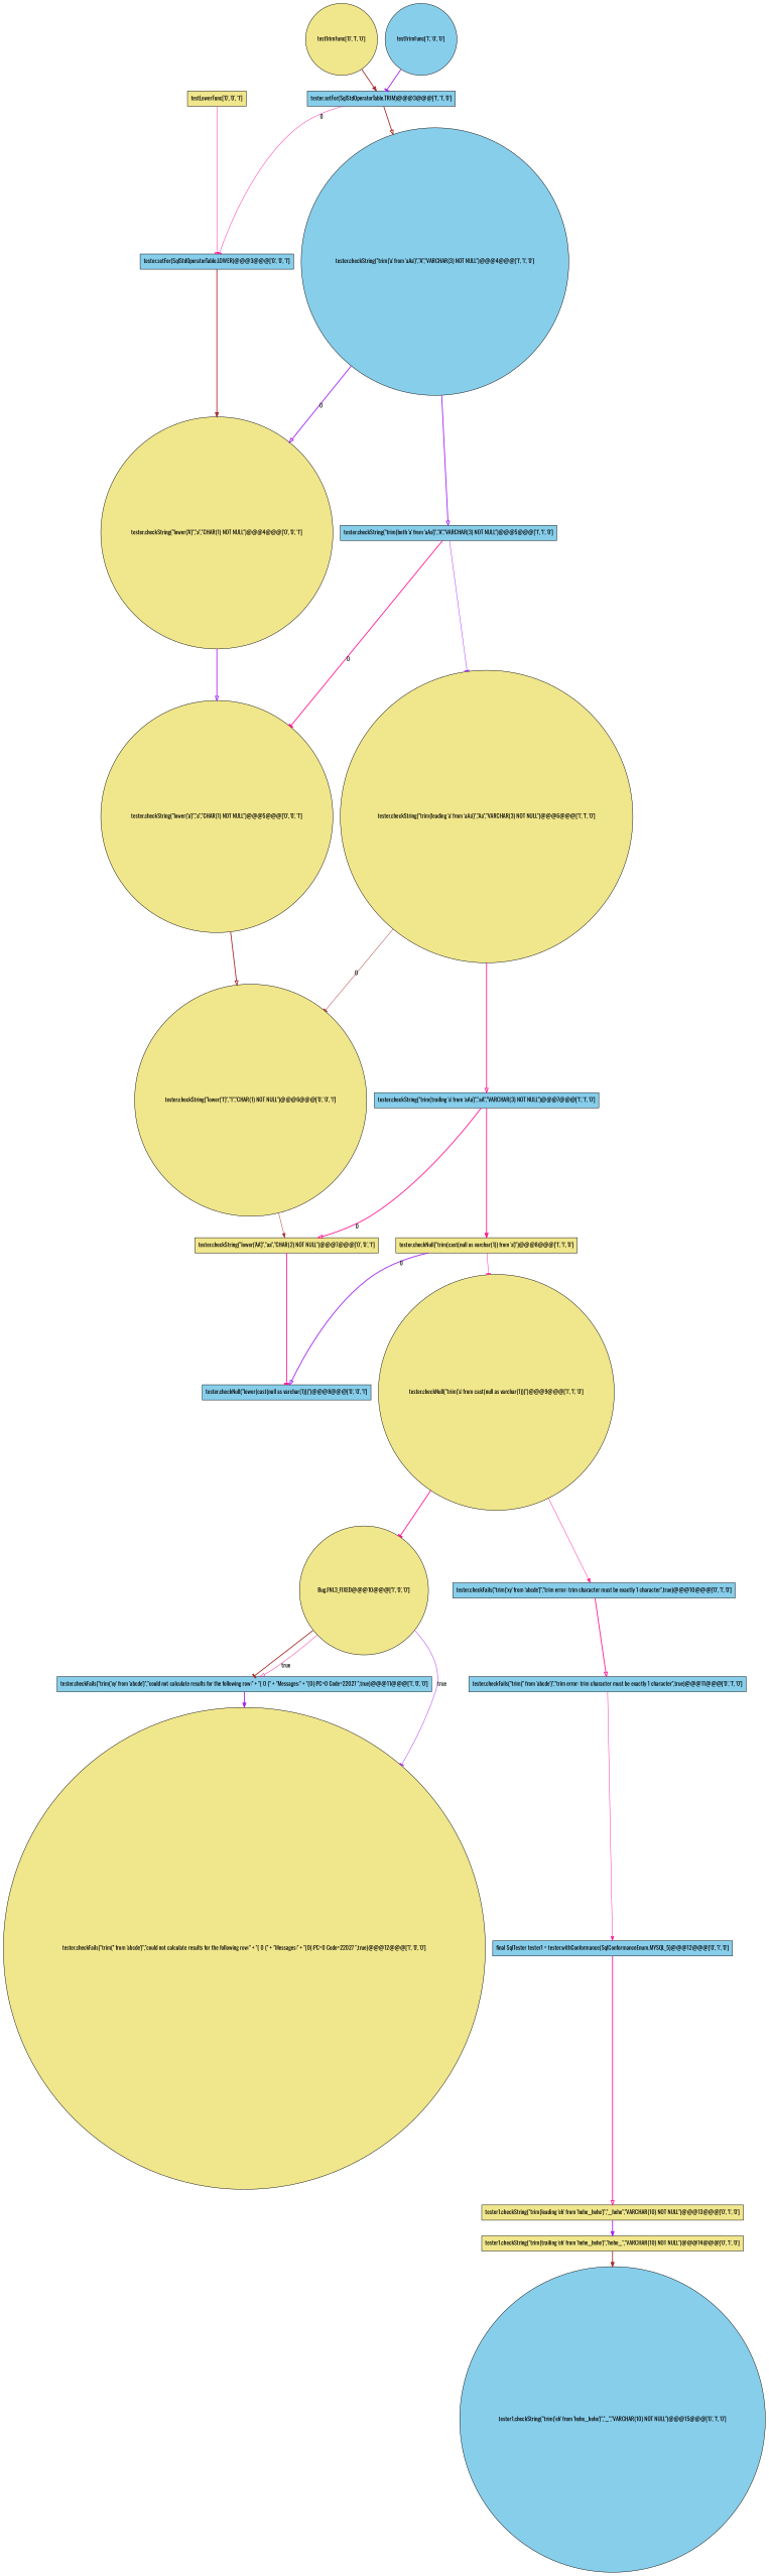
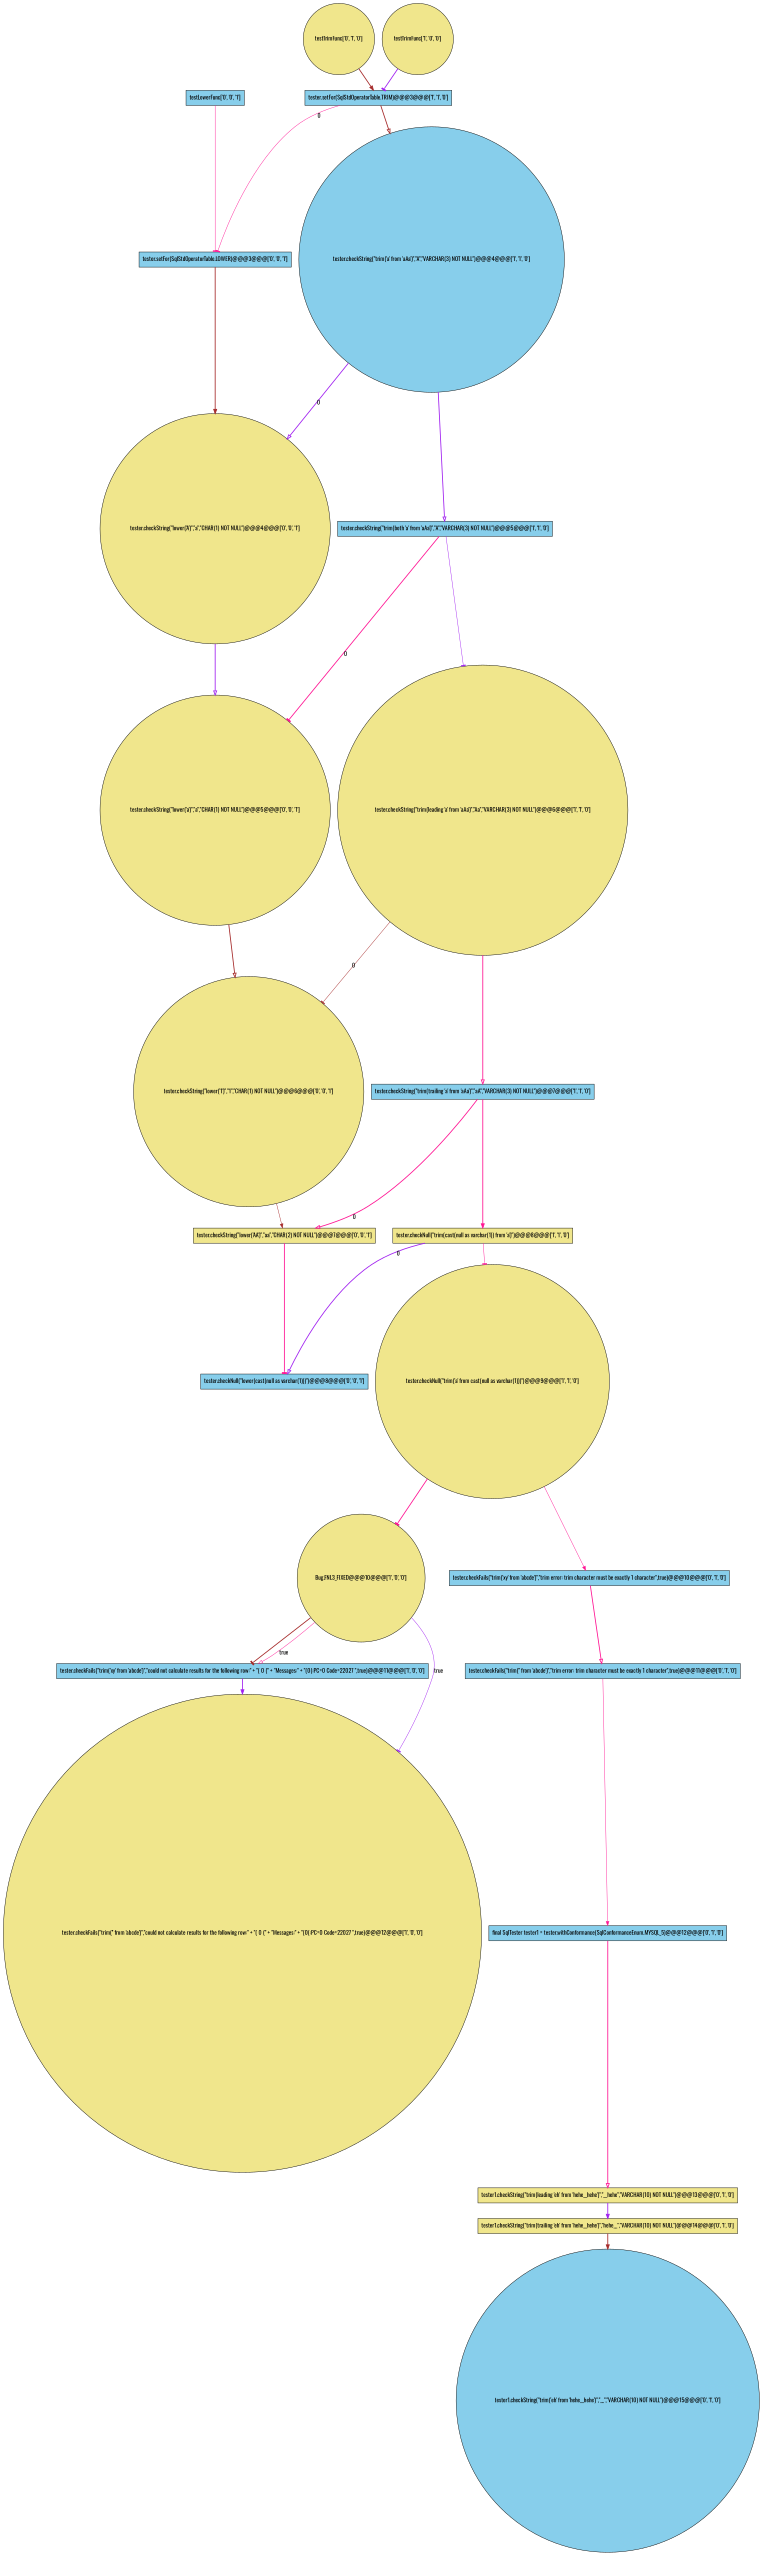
  digraph {
    fontname=Oswald
    node [fillcolor=khaki fontname=Oswald shape=box style=filled]
    edge [arrowhead=onormal color=deeppink fontname=Oswald style=bold]
    n1 [fillcolor=skyblue label="tester.setFor(SqlStdOperatorTable.TRIM)@@@3@@@['1', '1', '0']"]
    n2 [fillcolor=skyblue label="tester.checkString(\"trim('a' from 'aAa')\",\"A\",\"VARCHAR(3) NOT NULL\")@@@4@@@['1', '1', '0']" shape=circle]
    n3 [fillcolor=skyblue label="tester.setFor(SqlStdOperatorTable.LOWER)@@@3@@@['0', '0', '1']"]
    n4 [label="tester.checkString(\"lower('A')\",\"a\",\"CHAR(1) NOT NULL\")@@@4@@@['0', '0', '1']" shape=circle]
    n5 [fillcolor=skyblue label="tester.checkString(\"trim(both 'a' from 'aAa')\",\"A\",\"VARCHAR(3) NOT NULL\")@@@5@@@['1', '1', '0']"]
    n6 [fillcolor=skyblue label="tester.checkFails(\"trim('xy' from 'abcde')\",\"could not calculate results for the following row:\" + \"\( 0 \(\" + \"Messages:\" + \"\(0\(:PC=0 Code=22027 \",true)@@@11@@@['1', '0', '0']"]
    n7 [label="tester.checkFails(\"trim('' from 'abcde')\",\"could not calculate results for the following row:\" + \"\( 0 \(\" + \"Messages:\" + \"\(0\(:PC=0 Code=22027 \",true)@@@12@@@['1', '0', '0']" shape=circle]
    n8 [label="tester.checkString(\"lower('a')\",\"a\",\"CHAR(1) NOT NULL\")@@@5@@@['0', '0', '1']" shape=circle]
    n9 [label="tester.checkString(\"trim(leading 'a' from 'aAa')\",\"Aa\",\"VARCHAR(3) NOT NULL\")@@@6@@@['1', '1', '0']" shape=circle]
    n10 [label="tester.checkString(\"lower('1')\",\"1\",\"CHAR(1) NOT NULL\")@@@6@@@['0', '0', '1']" shape=circle]
    n11 [fillcolor=skyblue label="final SqlTester tester1 = tester.withConformance(SqlConformanceEnum.MYSQL_5)@@@12@@@['0', '1', '0']"]
    n12 [label="tester1.checkString(\"trim(leading 'eh' from 'hehe__hehe')\",\"__hehe\",\"VARCHAR(10) NOT NULL\")@@@13@@@['0', '1', '0']"]
    n13 [label="tester1.checkString(\"trim(trailing 'eh' from 'hehe__hehe')\",\"hehe__\",\"VARCHAR(10) NOT NULL\")@@@14@@@['0', '1', '0']"]
    n14 [label="tester.checkString(\"lower('AA')\",\"aa\",\"CHAR(2) NOT NULL\")@@@7@@@['0', '0', '1']"]
    n15 [fillcolor=skyblue label="tester.checkNull(\"lower(cast(null as varchar(1)))\")@@@8@@@['0', '0', '1']"]
    n16 [fillcolor=skyblue label="tester1.checkString(\"trim('eh' from 'hehe__hehe')\",\"__\",\"VARCHAR(10) NOT NULL\")@@@15@@@['0', '1', '0']" shape=circle]
    n17 [label="Bug.FNL3_FIXED@@@10@@@['1', '0', '0']" shape=circle]
    n18 [label="tester.checkNull(\"trim('a' from cast(null as varchar(1)))\")@@@9@@@['1', '1', '0']" shape=circle]
    n19 [fillcolor=skyblue label="tester.checkFails(\"trim('xy' from 'abcde')\",\"trim error: trim character must be exactly 1 character\",true)@@@10@@@['0', '1', '0']"]
    n20 [fillcolor=skyblue label="tester.checkFails(\"trim('' from 'abcde')\",\"trim error: trim character must be exactly 1 character\",true)@@@11@@@['0', '1', '0']"]
    n21 [fillcolor=skyblue label="tester.checkString(\"trim(trailing 'a' from 'aAa')\",\"aA\",\"VARCHAR(3) NOT NULL\")@@@7@@@['1', '1', '0']"]
-   n22 [label="testLowerFunc['0', '0', '1']"]
+   n22 [fillcolor=skyblue label="testLowerFunc['0', '0', '1']"]
    n23 [label="tester.checkNull(\"trim(cast(null as varchar(1)) from 'a')\")@@@8@@@['1', '1', '0']"]
    n24 [label="testTrimFunc['0', '1', '0']" shape=circle]
-   n25 [fillcolor=skyblue label="testTrimFunc['1', '0', '0']" shape=circle]
+   n25 [label="testTrimFunc['1', '0', '0']" shape=circle]
    n1 -> n2 [color=brown]
    n1 -> n3 [arrowhead=tee label=0 style=solid]
    n2 -> n4 [color=purple label=0]
    n2 -> n5 [color=purple]
    n3 -> n4 [arrowhead=normal color=brown]
    n4 -> n8 [color=purple]
    n5 -> n8 [arrowhead=tee label=0]
    n5 -> n9 [arrowhead=tee color=purple style=solid]
    n6 -> n7 [arrowhead=normal color=purple]
    n8 -> n10 [color=brown]
    n9 -> n10 [arrowhead=tee color=brown label=0 style=solid]
    n9 -> n21
    n10 -> n14 [arrowhead=normal color=brown style=solid]
    n11 -> n12
    n12 -> n13 [arrowhead=normal color=purple]
    n13 -> n16 [arrowhead=normal color=brown]
    n14 -> n15 [arrowhead=tee]
    n17 -> n6 [arrowhead=tee color=brown]
    n17 -> n6 [label=true style=solid]
    n17 -> n7 [arrowhead=tee color=purple label=true style=solid]
    n18 -> n17 [arrowhead=tee]
    n18 -> n19 [arrowhead=normal style=solid]
    n19 -> n20
    n20 -> n11 [arrowhead=normal style=solid]
    n21 -> n14 [label=0]
    n21 -> n23 [arrowhead=normal]
    n22 -> n3 [arrowhead=tee style=solid]
    n23 -> n15 [color=purple label=0]
    n23 -> n18 [arrowhead=tee style=solid]
    n24 -> n1 [arrowhead=normal color=brown]
    n25 -> n1 [arrowhead=tee color=purple]
  }
